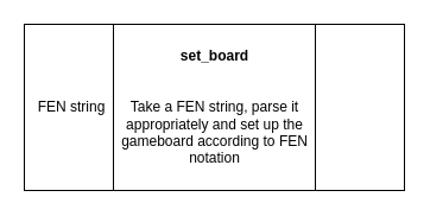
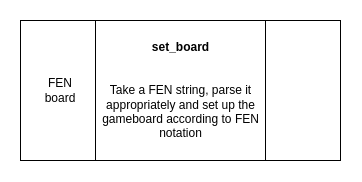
  <mxCell id="0" />
  <mxCell id="1" parent="0" />
  <mxCell id="2" value="&lt;b&gt;set_board&lt;/b&gt;&lt;br&gt;&lt;br&gt;&lt;br&gt;Take a FEN string, parse it appropriately and set up the gameboard according to FEN notation" style="shape=process;whiteSpace=wrap;html=1;backgroundOutline=1;size=0.233;" parent="1" vertex="1"><mxGeometry x="20" y="20" width="320" height="140" as="geometry" /></mxCell>
- <mxCell id="3" value="FEN string" style="text;html=1;strokeColor=none;fillColor=none;align=center;verticalAlign=middle;whiteSpace=wrap;rounded=0;" parent="1" vertex="1"><mxGeometry x="30" y="75" width="60" height="30" as="geometry" /></mxCell>
+ <mxCell id="3" value="FEN board" style="text;html=1;strokeColor=none;fillColor=none;align=center;verticalAlign=middle;whiteSpace=wrap;rounded=0;" parent="1" vertex="1"><mxGeometry x="30" y="75" width="60" height="30" as="geometry" /></mxCell>
